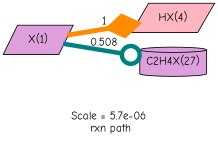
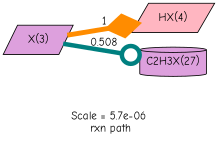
  digraph {
    fontname="Comic Neue"
    label="Scale = 5.7e-06\l rxn path"
    rankdir=LR
    node [fillcolor=plum fontname="Comic Neue" shape=parallelogram style=filled]
    edge [fontname="Comic Neue"]
-   n1 [label="X(1)"]
+   n1 [label="X(3)"]
    n2 [fillcolor=lightpink label="HX(4)"]
-   n3 [label="C2H4X(27)" shape=cylinder]
+   n3 [label="C2H3X(27)" shape=cylinder]
    n1 -> n2 [arrowhead=diamond arrowsize=3 color=darkorange label=" 1" style="setlinewidth(6)"]
    n1 -> n3 [arrowhead=odot arrowsize=2.74 color=teal label=" 0.508" style="setlinewidth(5.49)"]
  }
